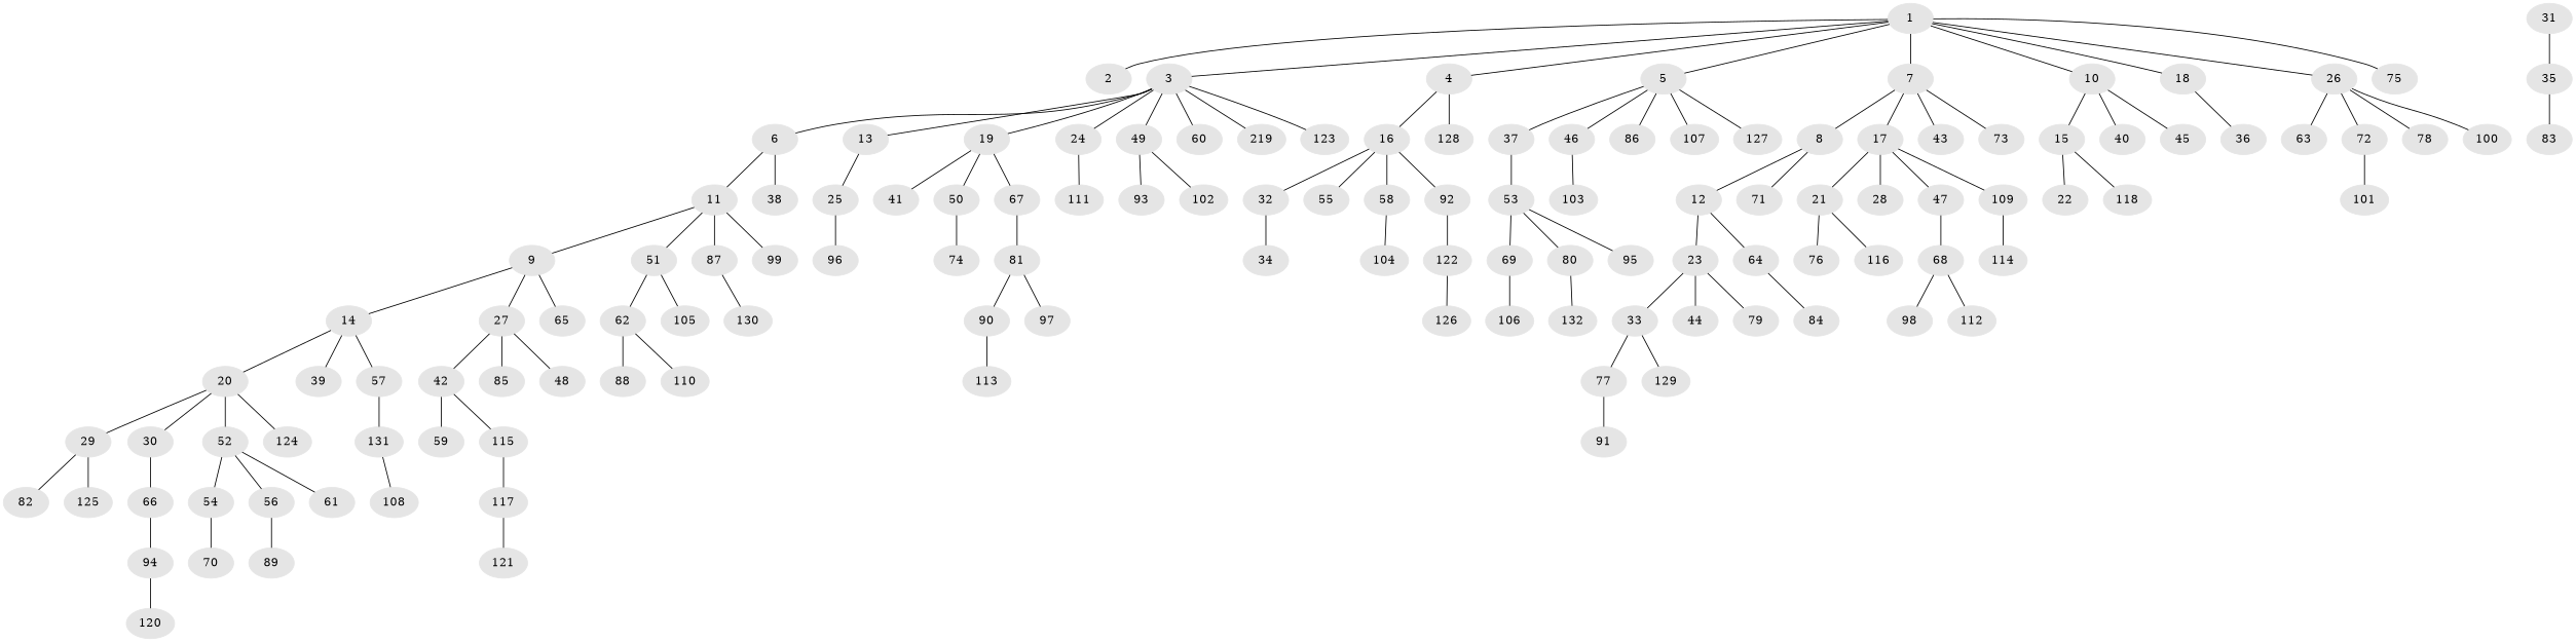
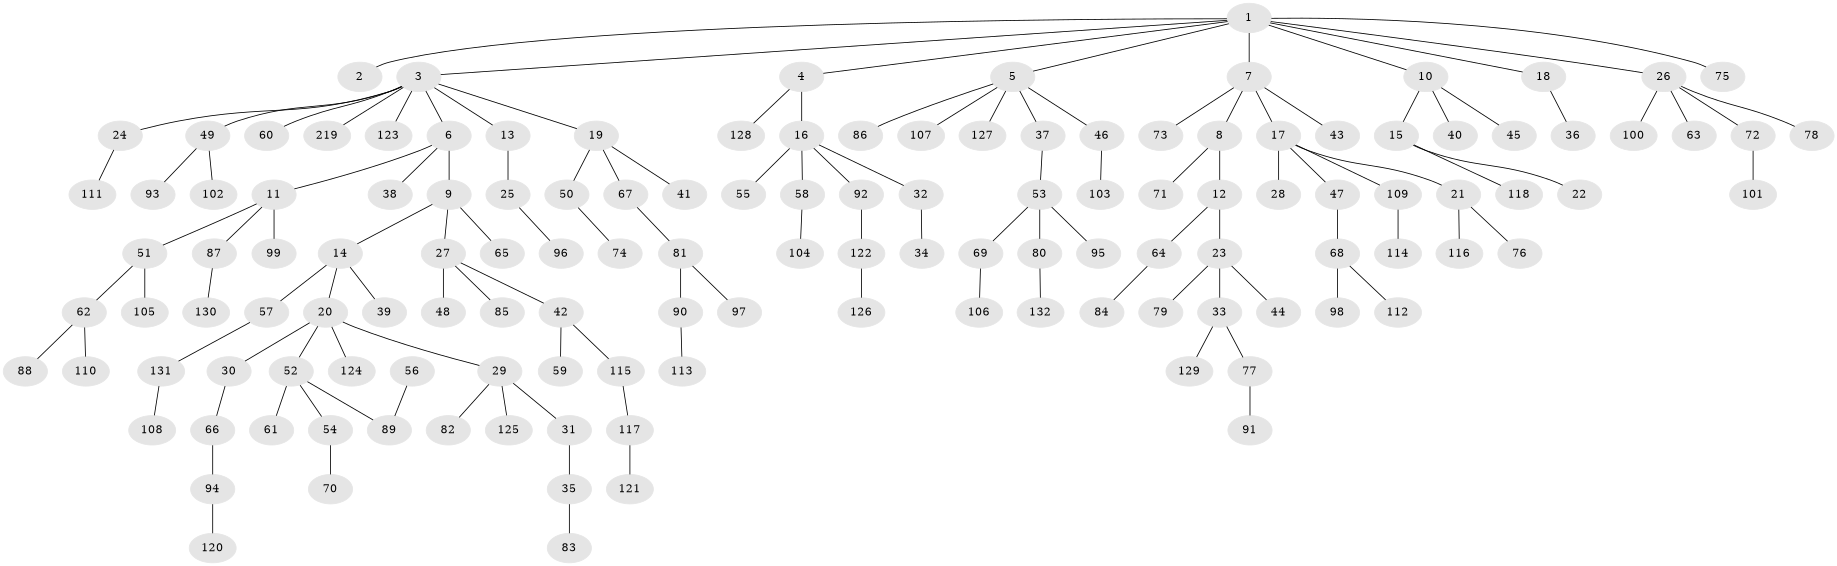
  graph {
    node [color=gray90 style=filled]
    1
    2
    3
    4
    5
    7
    10
    18
    26
    75
    6
    13
    19
    24
    49
    60
    n17 [label=219]
    123
    16
    128
    37
    46
    86
    107
    127
    8
    17
    43
    73
    15
    40
    45
    36
    63
    72
    78
    100
    9
    11
    38
    25
    41
    50
    67
    111
    93
    102
    32
    55
    58
    92
    53
    103
    14
    27
    65
    51
    87
    99
    12
    71
    21
    28
    47
    109
    23
    64
    20
    39
    57
    42
    85
    48
    22
    118
    62
    105
    130
    33
    44
    79
    84
    96
    29
    30
    52
    124
    131
    34
    104
    122
    76
    116
    68
    114
    74
    81
    31
    82
    125
    66
    54
    56
    61
    77
    129
    101
    59
    115
    35
    94
    83
    91
    69
    80
    95
    117
    98
    112
    88
    110
    70
    89
    106
    132
    108
    120
    90
    97
    113
    126
    121
    1 -- 2
    1 -- 3
    1 -- 4
    1 -- 5
    1 -- 7
    1 -- 10
    1 -- 18
    1 -- 26
    1 -- 75
    3 -- 6
    3 -- 13
    3 -- 19
    3 -- 24
    3 -- 49
    3 -- 60
    3 -- n17
    3 -- 123
    4 -- 16
    4 -- 128
    5 -- 37
    5 -- 46
    5 -- 86
    5 -- 107
    5 -- 127
    7 -- 8
    7 -- 17
    7 -- 43
    7 -- 73
    10 -- 15
    10 -- 40
    10 -- 45
    18 -- 36
    26 -- 63
    26 -- 72
    26 -- 78
    26 -- 100
-   11 -- 9
+   6 -- 9
    6 -- 11
    6 -- 38
    13 -- 25
    19 -- 41
    19 -- 50
    19 -- 67
    24 -- 111
    49 -- 93
    49 -- 102
    16 -- 32
    16 -- 55
    16 -- 58
    16 -- 92
    37 -- 53
    46 -- 103
    8 -- 12
    8 -- 71
    17 -- 21
    17 -- 28
    17 -- 47
    17 -- 109
    15 -- 22
    15 -- 118
    72 -- 101
    9 -- 14
    9 -- 27
    9 -- 65
    11 -- 51
    11 -- 87
    11 -- 99
    25 -- 96
    50 -- 74
    67 -- 81
    32 -- 34
    58 -- 104
    92 -- 122
    53 -- 69
    53 -- 80
    53 -- 95
    14 -- 20
    14 -- 39
    14 -- 57
    27 -- 42
    27 -- 85
    27 -- 48
    51 -- 62
    51 -- 105
    87 -- 130
    12 -- 23
    12 -- 64
    21 -- 76
    21 -- 116
    47 -- 68
    109 -- 114
    23 -- 33
    23 -- 44
    23 -- 79
    64 -- 84
    20 -- 29
    20 -- 30
    20 -- 52
    20 -- 124
    57 -- 131
    42 -- 59
    42 -- 115
    62 -- 88
    62 -- 110
    33 -- 77
    33 -- 129
+   29 -- 31
    29 -- 82
    29 -- 125
    30 -- 66
    52 -- 54
-   52 -- 56
+   52 -- 89
    52 -- 61
    131 -- 108
    122 -- 126
    68 -- 98
    68 -- 112
    81 -- 90
    81 -- 97
    31 -- 35
    66 -- 94
    54 -- 70
    56 -- 89
    77 -- 91
    115 -- 117
    35 -- 83
    94 -- 120
    69 -- 106
    80 -- 132
    117 -- 121
    90 -- 113
  }
